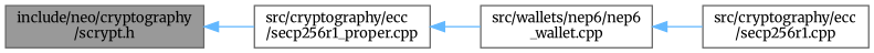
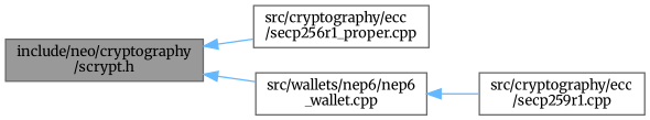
  digraph {
    fontname=Merriweather
    rankdir=LR
    node [color=grey40 fillcolor=white fontname=Merriweather fontsize=10 shape=box style=filled]
    edge [color=steelblue1 dir=back fontname=Merriweather fontsize=10 labelfontname=Helvetica labelfontsize=10 style=solid]
    n1 [color=gray40 fillcolor=grey60 fontcolor=black height=0.2 label="include/neo/cryptography\l/scrypt.h" width=0.4]
    n2 [height=0.2 label="src/cryptography/ecc\l/secp256r1_proper.cpp" width=0.4]
    n3 [height=0.2 label="src/wallets/nep6/nep6\l_wallet.cpp" width=0.4]
-   n4 [height=0.2 label="src/cryptography/ecc\l/secp256r1.cpp" width=0.4]
+   n4 [height=0.2 label="src/cryptography/ecc\l/secp259r1.cpp" width=0.4]
    n1 -> n2
-   n2 -> n3
+   n1 -> n3
    n3 -> n4
  }
